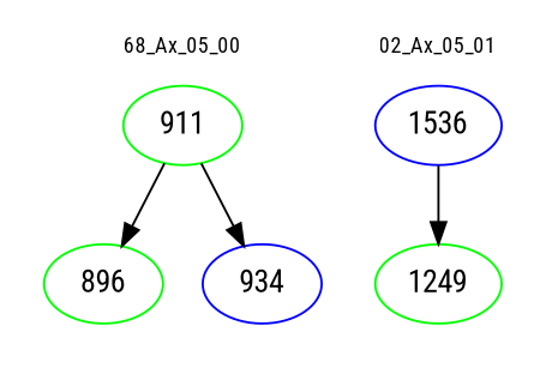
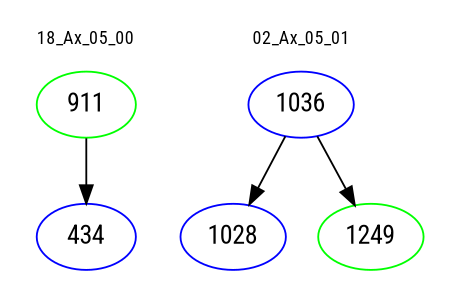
  digraph {
    fontname="Roboto Condensed"
    node [color=green fontname="Roboto Condensed"]
    edge [color=black fontname="Roboto Condensed"]
    n1 [label=911]
-   n2 [label=896]
-   n3 [color=blue label=934]
-   n4 [color=blue label=1536]
+   n3 [color=blue label=434]
+   n4 [color=blue label=1036]
+   n5 [color=blue label=1028]
    n6 [label=1249]
    subgraph cluster_1 {
      color=white
      fontsize=10
-     label="68_Ax_05_00"
+     label="18_Ax_05_00"
      n1
-     n2
      n3
    }
    subgraph cluster_2 {
      color=white
      fontsize=10
      label="02_Ax_05_01"
      n4
+     n5
      n6
    }
-   n1 -> n2
    n1 -> n3
+   n4 -> n5
    n4 -> n6
  }
